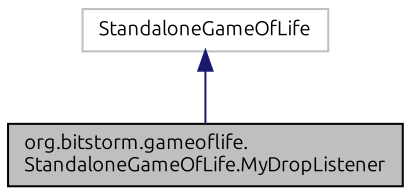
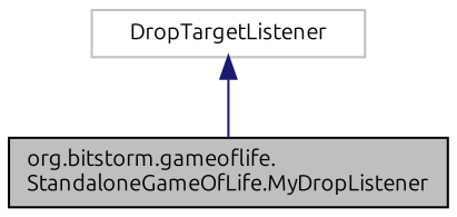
  digraph {
    fontname=Ubuntu
    node [fontname=Ubuntu fontsize=10 shape=record style=filled]
    n1 [color=black fillcolor=grey75 fontcolor=black height=0.2 label="org.bitstorm.gameoflife.\lStandaloneGameOfLife.MyDropListener" width=0.4]
-   n2 [color=grey75 fillcolor=white height=0.2 label=StandaloneGameOfLife width=0.4]
+   n2 [color=grey75 fillcolor=white height=0.2 label=DropTargetListener width=0.4]
    n2 -> n1 [color=midnightblue dir=back fontname=Ubuntu fontsize=10 labelfontname=Helvetica labelfontsize=10 style=solid]
  }
